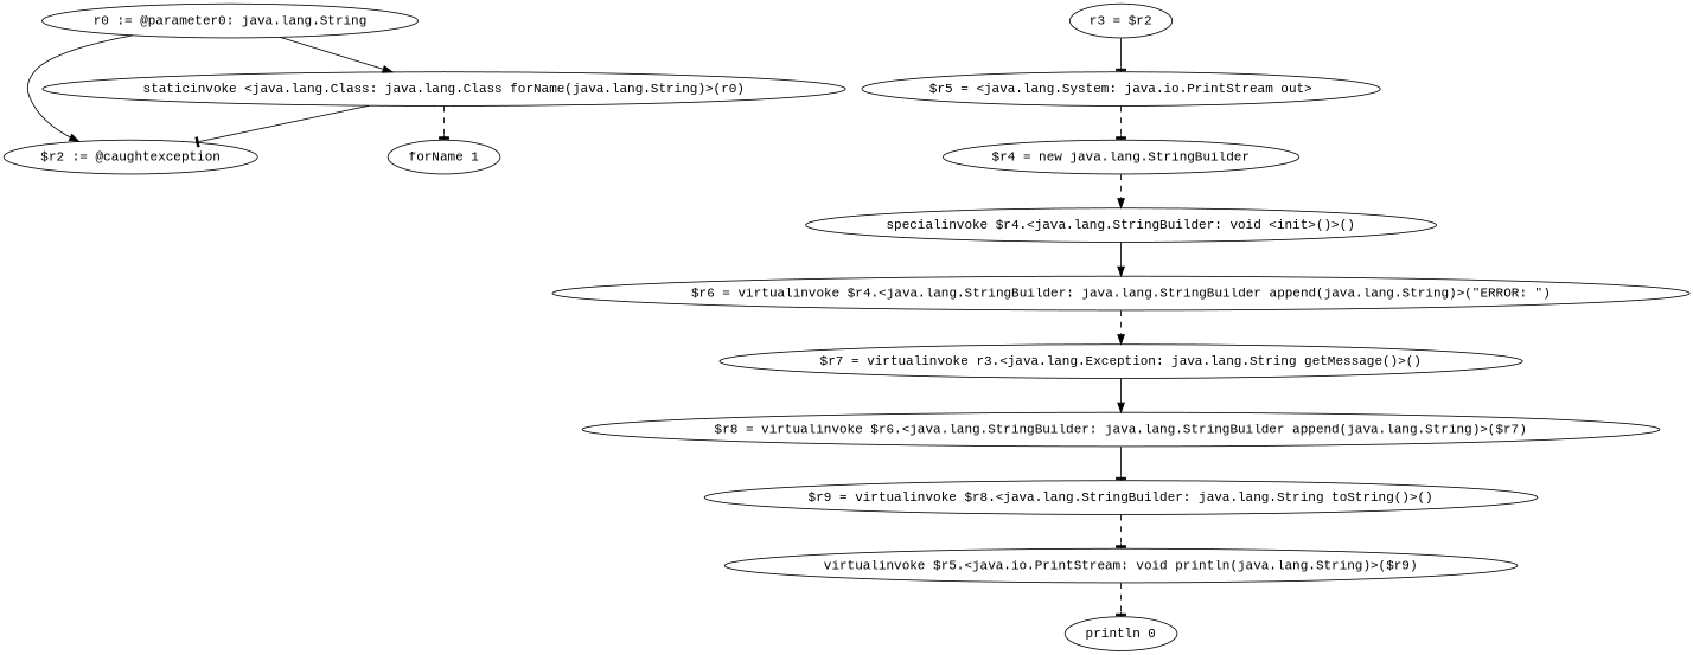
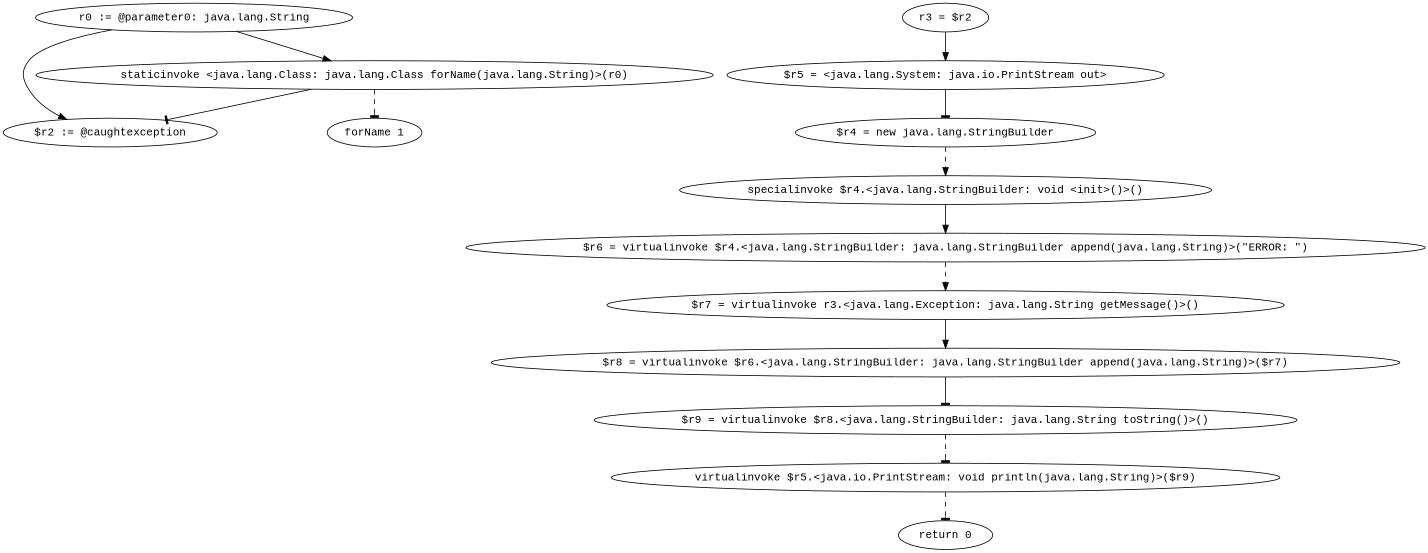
  digraph {
    fontname="Liberation Mono"
    node [fontname="Liberation Mono"]
    edge [arrowhead=tee fontname="Liberation Mono" style=solid]
    "r0 := @parameter0: java.lang.String"
    "staticinvoke <java.lang.Class: java.lang.Class forName(java.lang.String)>(r0)"
    "$r2 := @caughtexception"
    n4 [label="forName 1"]
    "r3 = $r2"
    "$r5 = <java.lang.System: java.io.PrintStream out>"
    "$r4 = new java.lang.StringBuilder"
    "specialinvoke $r4.<java.lang.StringBuilder: void <init>()>()"
    "$r6 = virtualinvoke $r4.<java.lang.StringBuilder: java.lang.StringBuilder append(java.lang.String)>(\"ERROR: \")"
    "$r7 = virtualinvoke r3.<java.lang.Exception: java.lang.String getMessage()>()"
    "$r8 = virtualinvoke $r6.<java.lang.StringBuilder: java.lang.StringBuilder append(java.lang.String)>($r7)"
    "$r9 = virtualinvoke $r8.<java.lang.StringBuilder: java.lang.String toString()>()"
    "virtualinvoke $r5.<java.io.PrintStream: void println(java.lang.String)>($r9)"
-   "return 0" [label="println 0"]
+   "return 0"
    "r0 := @parameter0: java.lang.String" -> "staticinvoke <java.lang.Class: java.lang.Class forName(java.lang.String)>(r0)" [arrowhead=normal]
    "r0 := @parameter0: java.lang.String" -> "$r2 := @caughtexception" [arrowhead=normal]
    "staticinvoke <java.lang.Class: java.lang.Class forName(java.lang.String)>(r0)" -> "$r2 := @caughtexception"
    "staticinvoke <java.lang.Class: java.lang.Class forName(java.lang.String)>(r0)" -> n4 [style=dashed]
-   "r3 = $r2" -> "$r5 = <java.lang.System: java.io.PrintStream out>"
-   "$r5 = <java.lang.System: java.io.PrintStream out>" -> "$r4 = new java.lang.StringBuilder" [style=dashed]
+   "r3 = $r2" -> "$r5 = <java.lang.System: java.io.PrintStream out>" [arrowhead=normal]
+   "$r5 = <java.lang.System: java.io.PrintStream out>" -> "$r4 = new java.lang.StringBuilder"
    "$r4 = new java.lang.StringBuilder" -> "specialinvoke $r4.<java.lang.StringBuilder: void <init>()>()" [arrowhead=normal style=dashed]
    "specialinvoke $r4.<java.lang.StringBuilder: void <init>()>()" -> "$r6 = virtualinvoke $r4.<java.lang.StringBuilder: java.lang.StringBuilder append(java.lang.String)>(\"ERROR: \")" [arrowhead=normal]
    "$r6 = virtualinvoke $r4.<java.lang.StringBuilder: java.lang.StringBuilder append(java.lang.String)>(\"ERROR: \")" -> "$r7 = virtualinvoke r3.<java.lang.Exception: java.lang.String getMessage()>()" [arrowhead=normal style=dashed]
    "$r7 = virtualinvoke r3.<java.lang.Exception: java.lang.String getMessage()>()" -> "$r8 = virtualinvoke $r6.<java.lang.StringBuilder: java.lang.StringBuilder append(java.lang.String)>($r7)" [arrowhead=normal]
    "$r8 = virtualinvoke $r6.<java.lang.StringBuilder: java.lang.StringBuilder append(java.lang.String)>($r7)" -> "$r9 = virtualinvoke $r8.<java.lang.StringBuilder: java.lang.String toString()>()"
    "$r9 = virtualinvoke $r8.<java.lang.StringBuilder: java.lang.String toString()>()" -> "virtualinvoke $r5.<java.io.PrintStream: void println(java.lang.String)>($r9)" [style=dashed]
    "virtualinvoke $r5.<java.io.PrintStream: void println(java.lang.String)>($r9)" -> "return 0" [style=dashed]
  }
